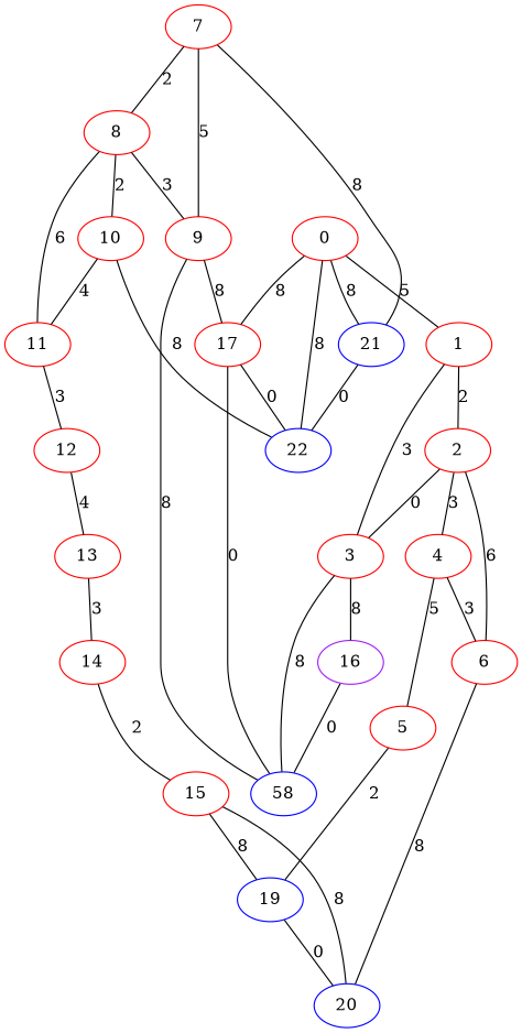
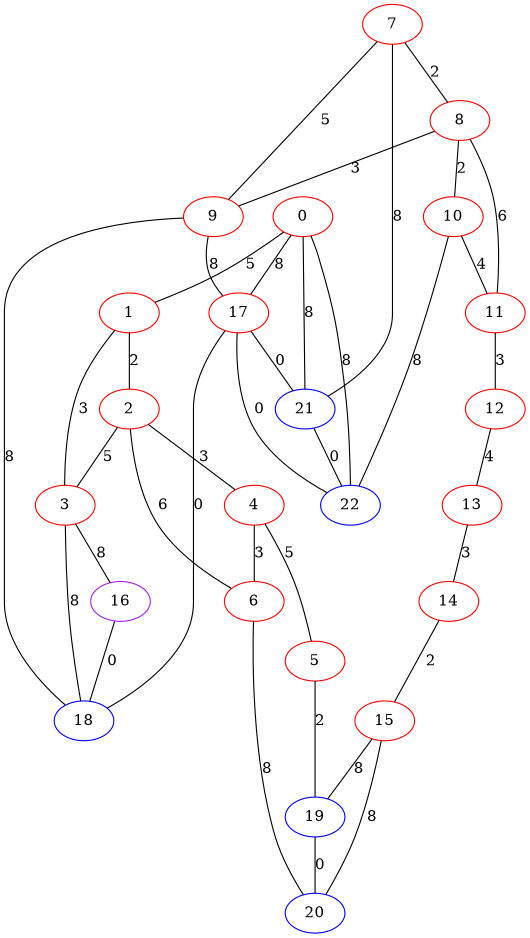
  graph {
    node [color=red weight=1]
    0
    1
    17 [weight=3]
    21 [color=blue weight=3]
    22 [color=blue weight=3]
    2
    3
-   18 [color=blue weight=3 label=58]
+   18 [color=blue weight=3]
    4
    6
    16 [color=purple weight=4]
    5
    20 [color=blue weight=3]
    19 [color=blue weight=3]
    7
    8
    9
    10
    11
    12
    13
    14
    15
    0 -- 1 [label=5]
    0 -- 17 [label=8]
    0 -- 21 [label=8]
    0 -- 22 [label=8]
    1 -- 2 [label=2]
    1 -- 3 [label=3]
+   17 -- 21 [label=0]
    17 -- 22 [label=0]
    17 -- 18 [label=0]
    21 -- 22 [label=0]
-   2 -- 3 [label=0]
+   2 -- 3 [label=5]
    2 -- 4 [label=3]
    2 -- 6 [label=6]
    3 -- 18 [label=8]
    3 -- 16 [label=8]
    4 -- 6 [label=3]
    4 -- 5 [label=5]
    6 -- 20 [label=8]
    16 -- 18 [label=0]
    5 -- 19 [label=2]
    19 -- 20 [label=0]
    7 -- 21 [label=8]
    7 -- 8 [label=2]
    7 -- 9 [label=5]
    8 -- 9 [label=3]
    8 -- 10 [label=2]
    8 -- 11 [label=6]
    9 -- 17 [label=8]
    9 -- 18 [label=8]
    10 -- 22 [label=8]
    10 -- 11 [label=4]
    11 -- 12 [label=3]
    12 -- 13 [label=4]
    13 -- 14 [label=3]
    14 -- 15 [label=2]
    15 -- 20 [label=8]
    15 -- 19 [label=8]
  }
